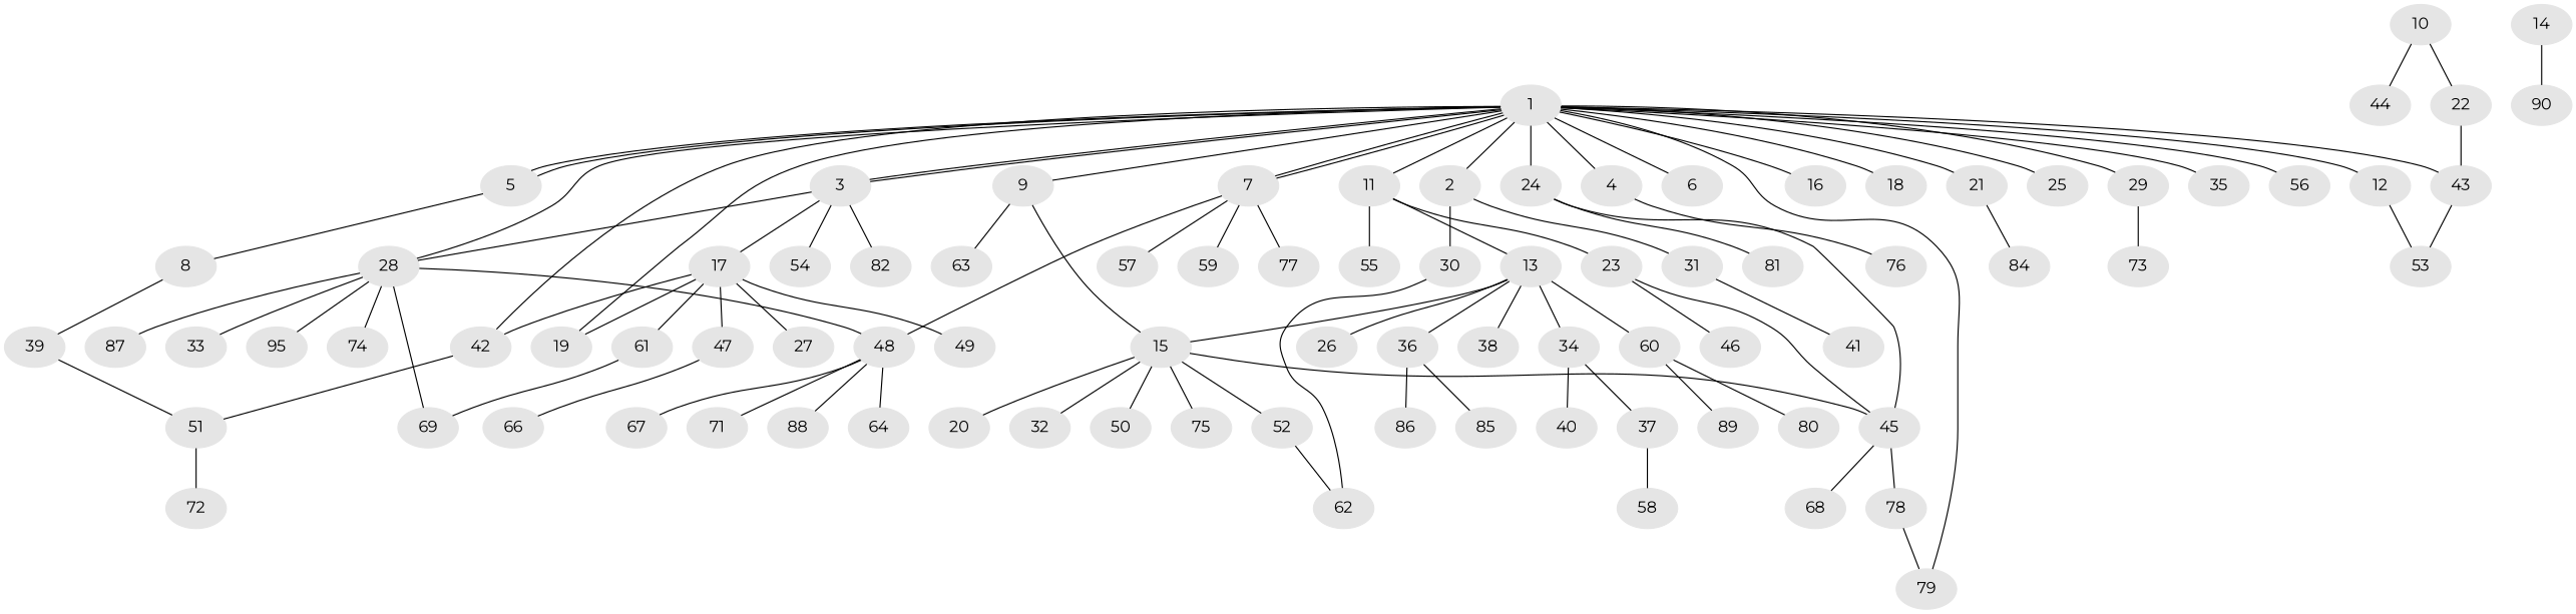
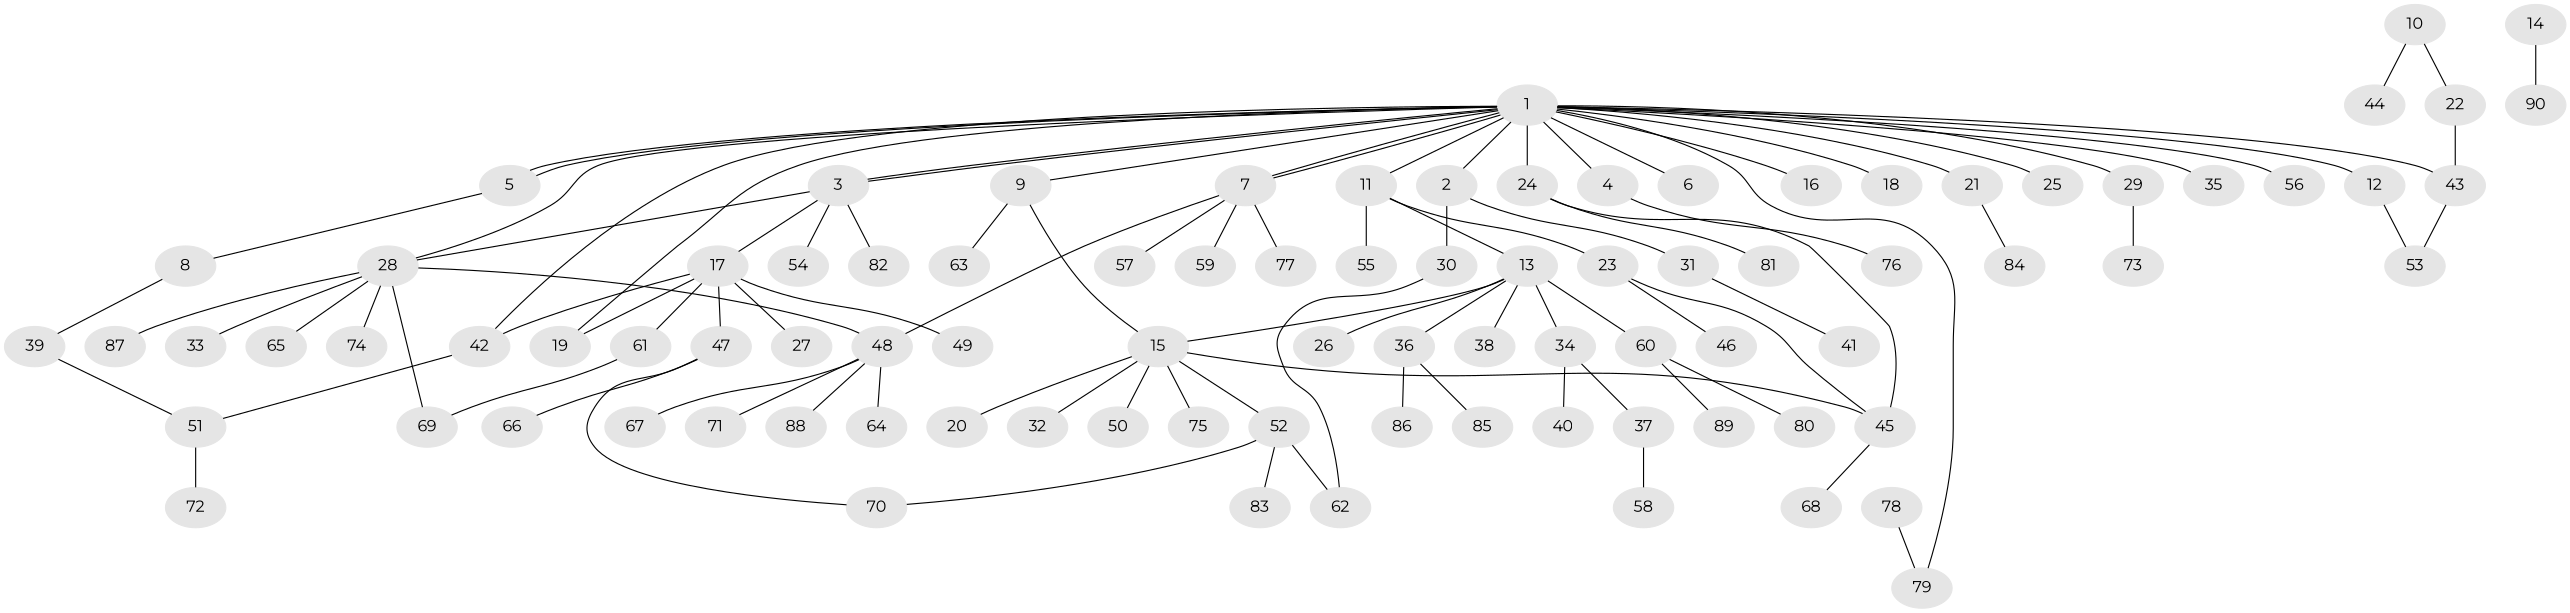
  graph {
    fontname=Montserrat
    node [color=gray90 fontname=Montserrat style=filled]
    edge [fontname=Montserrat]
    1
    2
    3
    4
    5
    6
    7
    9
    11
    12
    16
    18
    19
    21
    24
    25
    28
    29
    35
    42
    43
    56
    79
    30
    31
    17
    54
    82
    76
    8
    48
    57
    59
    77
    15
    63
    10
    22
    44
    13
    23
    55
    53
    14
    90
    84
    45
    81
    33
-   65 [label=95]
+   65
    69
    74
    87
    73
    51
    62
    41
    27
    47
    49
    61
    39
    64
    67
    71
    88
    20
    32
    50
    52
    75
    26
    34
    36
    38
    60
    46
    37
    40
    85
    86
    80
    89
    68
    78
+   70
+   83
    66
    58
    72
    1 -- 2
    1 -- 3
    1 -- 3
    1 -- 4
    1 -- 5
    1 -- 5
    1 -- 6
    1 -- 7
    1 -- 7
    1 -- 9
    1 -- 11
    1 -- 12
    1 -- 16
    1 -- 18
    1 -- 19
    1 -- 21
    1 -- 24
    1 -- 25
    1 -- 28
    1 -- 29
    1 -- 35
    1 -- 42
    1 -- 43
    1 -- 56
    1 -- 79
    2 -- 30
    2 -- 31
    3 -- 28
    3 -- 17
    3 -- 54
    3 -- 82
    4 -- 76
    5 -- 8
    7 -- 48
    7 -- 57
    7 -- 59
    7 -- 77
    9 -- 15
    9 -- 63
    11 -- 13
    11 -- 23
    11 -- 55
    12 -- 53
    21 -- 84
    24 -- 45
    24 -- 81
    28 -- 48
    28 -- 33
    28 -- 65
    28 -- 69
    28 -- 74
    28 -- 87
    29 -- 73
    42 -- 51
    43 -- 53
    30 -- 62
    31 -- 41
    17 -- 19
    17 -- 42
    17 -- 27
    17 -- 47
    17 -- 49
    17 -- 61
    8 -- 39
    48 -- 64
    48 -- 67
    48 -- 71
    48 -- 88
    15 -- 45
    15 -- 20
    15 -- 32
    15 -- 50
    15 -- 52
    15 -- 75
    10 -- 22
    10 -- 44
    22 -- 43
    13 -- 15
    13 -- 26
    13 -- 34
    13 -- 36
    13 -- 38
    13 -- 60
    23 -- 45
    23 -- 46
    14 -- 90
    45 -- 68
-   45 -- 78
    51 -- 72
+   47 -- 70
    47 -- 66
    61 -- 69
    39 -- 51
    52 -- 62
+   52 -- 70
+   52 -- 83
    34 -- 37
    34 -- 40
    36 -- 85
    36 -- 86
    60 -- 80
    60 -- 89
    37 -- 58
    78 -- 79
  }
